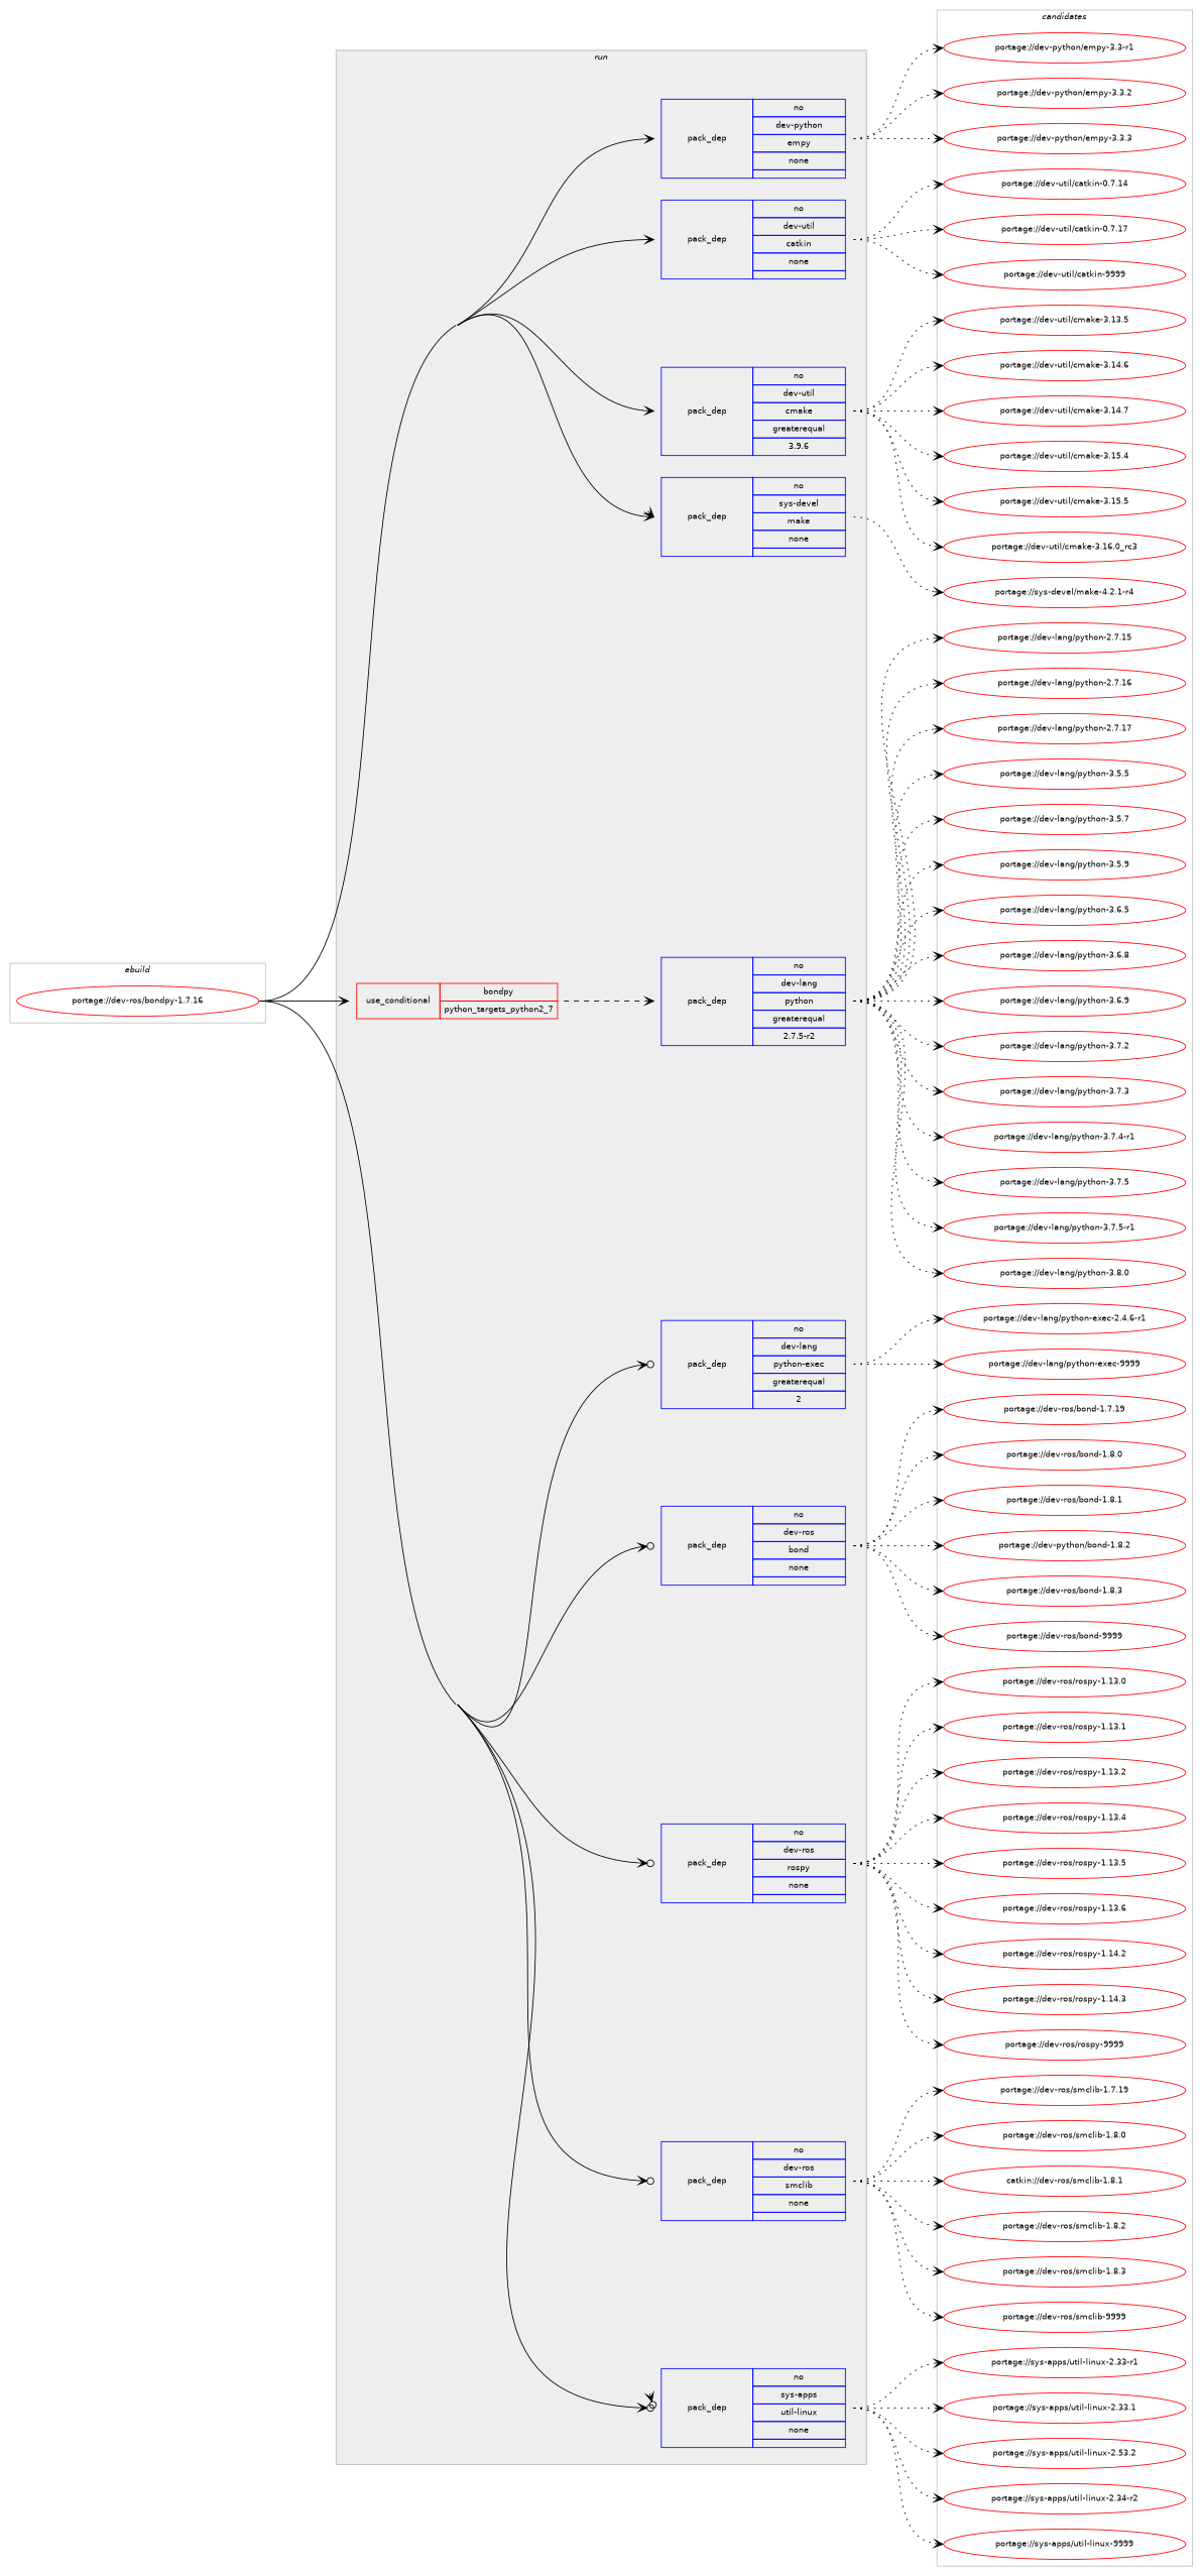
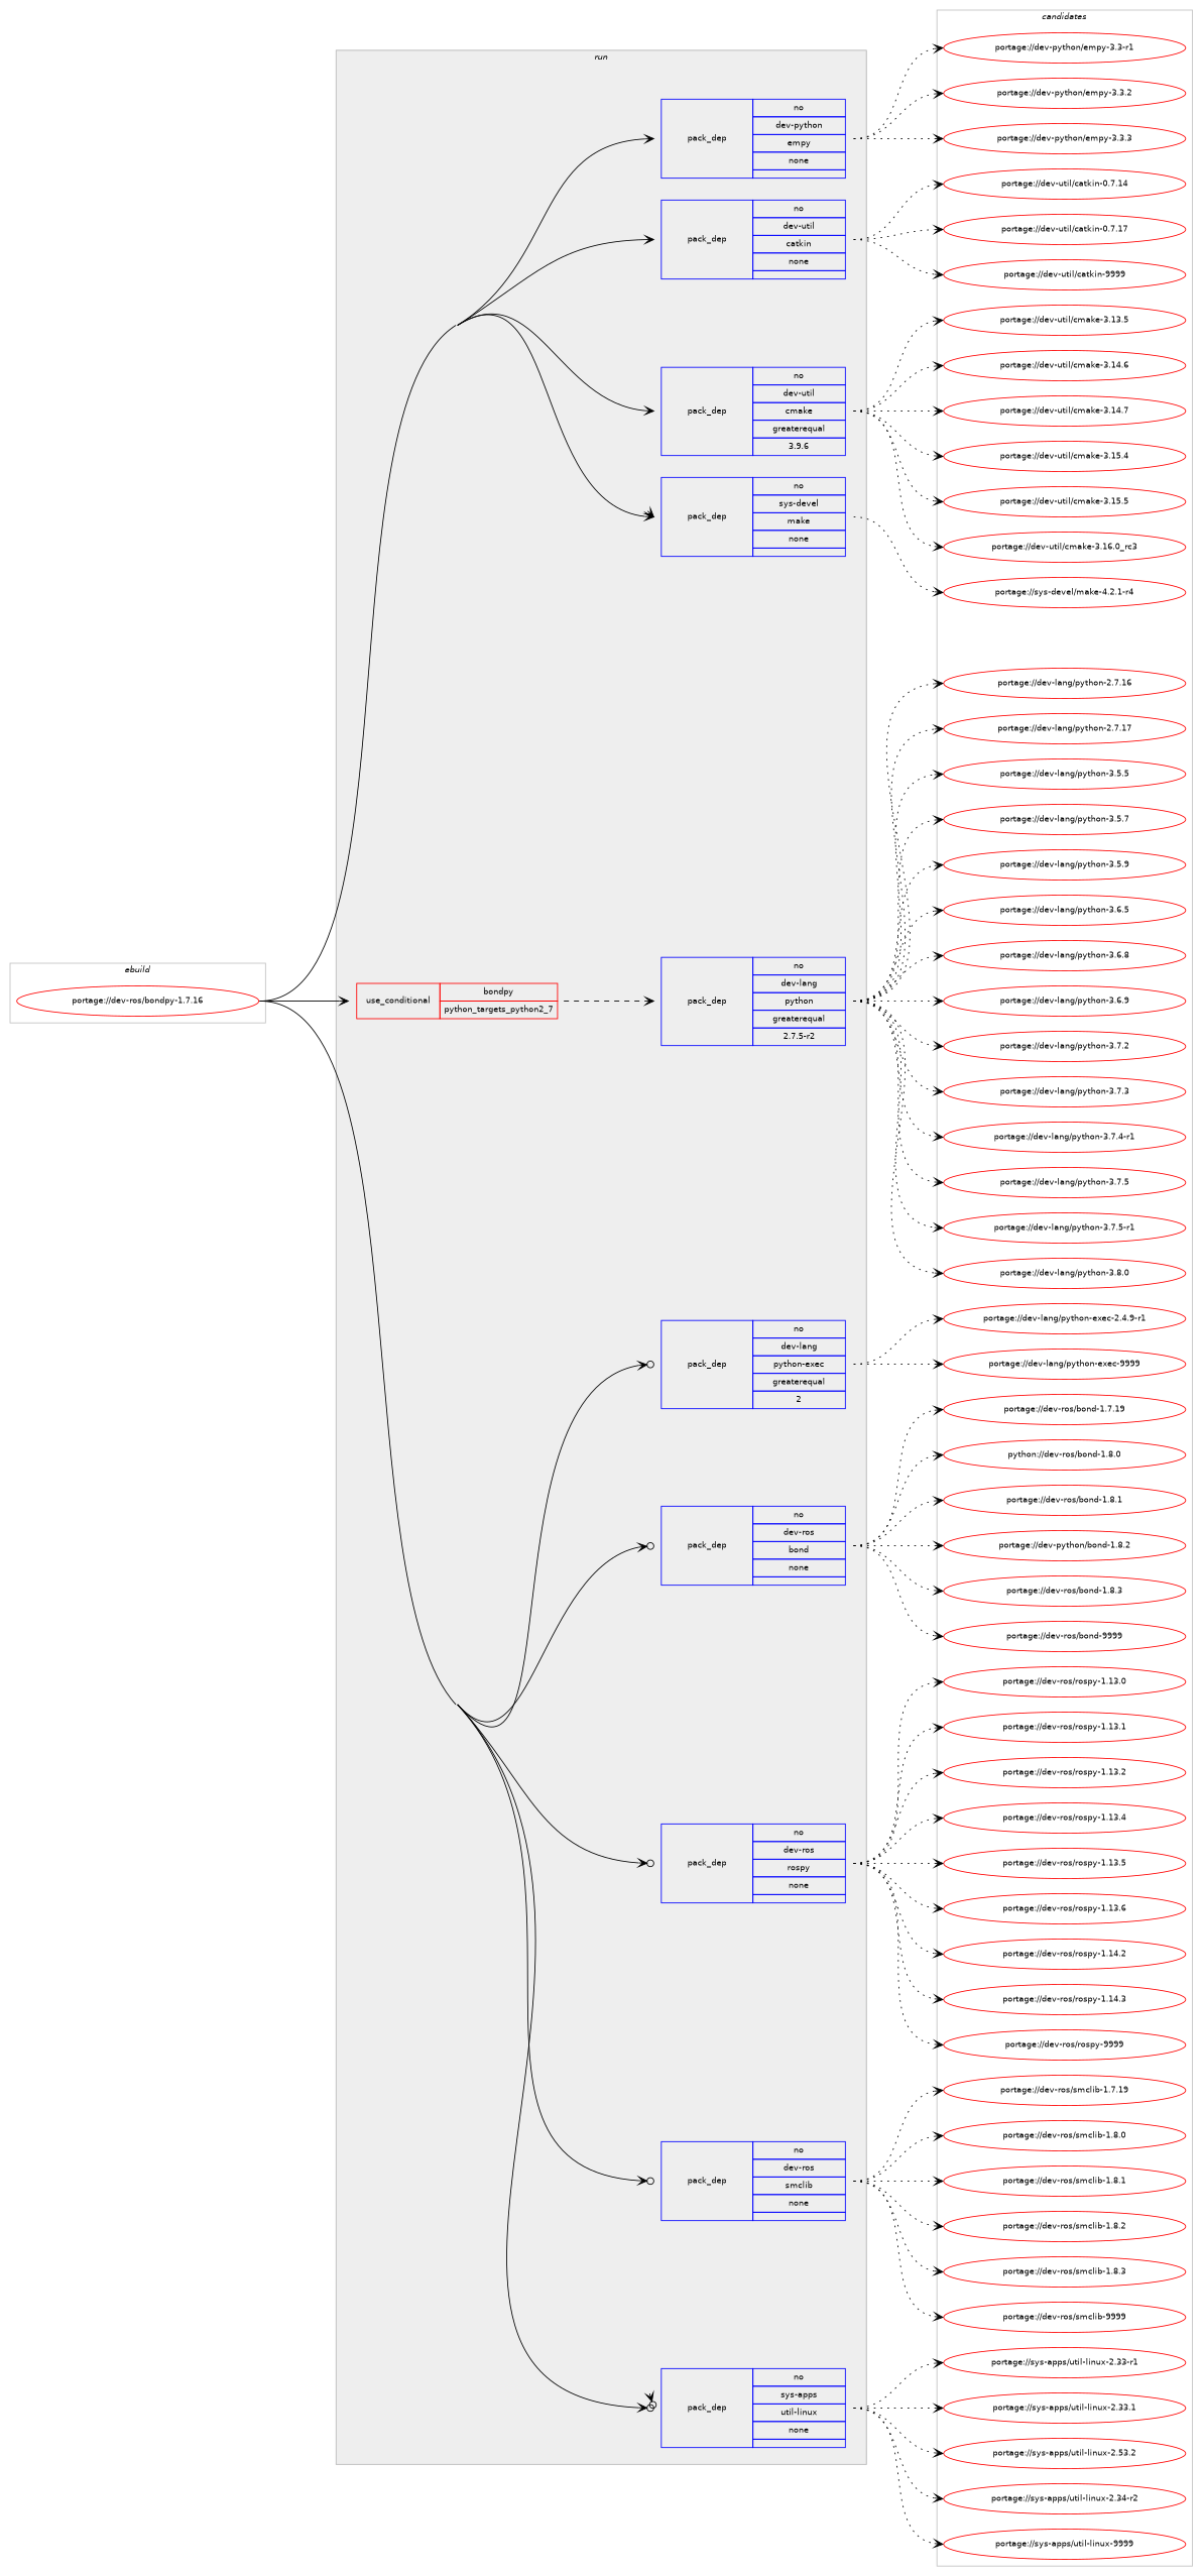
  digraph {
    compound=true
    concentrate=true
    fontname=Helvetica
    fontsize=10
    newrank=true
    rankdir=LR
    ranksep=1.5
    node [color=red fontname=Helvetica fontsize=10]
    edge [arrowhead=vee headport=w style=dotted tailport=e weight=100]
    n1 [label="portage://dev-ros/bondpy-1.7.16" width=4]
    n2 [color=blue label=<<TABLE BORDER="0" CELLBORDER="1" CELLSPACING="0" CELLPADDING="4" WIDTH="220"><TR><TD ROWSPAN="6" CELLPADDING="30">pack_dep</TD></TR><TR><TD WIDTH="110">no</TD></TR><TR><TD>dev-python</TD></TR><TR><TD>empy</TD></TR><TR><TD>none</TD></TR><TR><TD></TD></TR></TABLE>> shape=none]
    n3 [color=blue label=<<TABLE BORDER="0" CELLBORDER="1" CELLSPACING="0" CELLPADDING="4" WIDTH="220"><TR><TD ROWSPAN="6" CELLPADDING="30">pack_dep</TD></TR><TR><TD WIDTH="110">no</TD></TR><TR><TD>dev-util</TD></TR><TR><TD>catkin</TD></TR><TR><TD>none</TD></TR><TR><TD></TD></TR></TABLE>> shape=none]
    n4 [color=blue label=<<TABLE BORDER="0" CELLBORDER="1" CELLSPACING="0" CELLPADDING="4" WIDTH="220"><TR><TD ROWSPAN="6" CELLPADDING="30">pack_dep</TD></TR><TR><TD WIDTH="110">no</TD></TR><TR><TD>dev-util</TD></TR><TR><TD>cmake</TD></TR><TR><TD>greaterequal</TD></TR><TR><TD>3.9.6</TD></TR></TABLE>> shape=none]
    n5 [color=blue label=<<TABLE BORDER="0" CELLBORDER="1" CELLSPACING="0" CELLPADDING="4" WIDTH="220"><TR><TD ROWSPAN="6" CELLPADDING="30">pack_dep</TD></TR><TR><TD WIDTH="110">no</TD></TR><TR><TD>sys-devel</TD></TR><TR><TD>make</TD></TR><TR><TD>none</TD></TR><TR><TD></TD></TR></TABLE>> shape=none]
    n6 [color=blue label=<<TABLE BORDER="0" CELLBORDER="1" CELLSPACING="0" CELLPADDING="4" WIDTH="220"><TR><TD ROWSPAN="6" CELLPADDING="30">pack_dep</TD></TR><TR><TD WIDTH="110">no</TD></TR><TR><TD>dev-lang</TD></TR><TR><TD>python</TD></TR><TR><TD>greaterequal</TD></TR><TR><TD>2.7.5-r2</TD></TR></TABLE>> shape=none]
    n7 [label=<<TABLE BORDER="0" CELLBORDER="1" CELLSPACING="0" CELLPADDING="4"><TR><TD ROWSPAN="3" CELLPADDING="10">use_conditional</TD></TR><TR><TD>bondpy</TD></TR><TR><TD>python_targets_python2_7</TD></TR></TABLE>> shape=none]
    n8 [color=blue label=<<TABLE BORDER="0" CELLBORDER="1" CELLSPACING="0" CELLPADDING="4" WIDTH="220"><TR><TD ROWSPAN="6" CELLPADDING="30">pack_dep</TD></TR><TR><TD WIDTH="110">no</TD></TR><TR><TD>dev-lang</TD></TR><TR><TD>python-exec</TD></TR><TR><TD>greaterequal</TD></TR><TR><TD>2</TD></TR></TABLE>> shape=none]
    n9 [color=blue label=<<TABLE BORDER="0" CELLBORDER="1" CELLSPACING="0" CELLPADDING="4" WIDTH="220"><TR><TD ROWSPAN="6" CELLPADDING="30">pack_dep</TD></TR><TR><TD WIDTH="110">no</TD></TR><TR><TD>dev-ros</TD></TR><TR><TD>bond</TD></TR><TR><TD>none</TD></TR><TR><TD></TD></TR></TABLE>> shape=none]
    n10 [color=blue label=<<TABLE BORDER="0" CELLBORDER="1" CELLSPACING="0" CELLPADDING="4" WIDTH="220"><TR><TD ROWSPAN="6" CELLPADDING="30">pack_dep</TD></TR><TR><TD WIDTH="110">no</TD></TR><TR><TD>dev-ros</TD></TR><TR><TD>rospy</TD></TR><TR><TD>none</TD></TR><TR><TD></TD></TR></TABLE>> shape=none]
    n11 [color=blue label=<<TABLE BORDER="0" CELLBORDER="1" CELLSPACING="0" CELLPADDING="4" WIDTH="220"><TR><TD ROWSPAN="6" CELLPADDING="30">pack_dep</TD></TR><TR><TD WIDTH="110">no</TD></TR><TR><TD>dev-ros</TD></TR><TR><TD>smclib</TD></TR><TR><TD>none</TD></TR><TR><TD></TD></TR></TABLE>> shape=none]
    n12 [color=blue label=<<TABLE BORDER="0" CELLBORDER="1" CELLSPACING="0" CELLPADDING="4" WIDTH="220"><TR><TD ROWSPAN="6" CELLPADDING="30">pack_dep</TD></TR><TR><TD WIDTH="110">no</TD></TR><TR><TD>sys-apps</TD></TR><TR><TD>util-linux</TD></TR><TR><TD>none</TD></TR><TR><TD></TD></TR></TABLE>> shape=none]
    n13 [label="portage://dev-python/empy-3.3-r1" width=4]
    n14 [label="portage://dev-python/empy-3.3.2" width=4]
    n15 [label="portage://dev-python/empy-3.3.3" width=4]
    n16 [label="portage://dev-util/catkin-0.7.14" width=4]
    n17 [label="portage://dev-util/catkin-0.7.17" width=4]
    n18 [label="portage://dev-util/catkin-9999" width=4]
    n19 [label="portage://dev-util/cmake-3.13.5" width=4]
    n20 [label="portage://dev-util/cmake-3.14.6" width=4]
    n21 [label="portage://dev-util/cmake-3.14.7" width=4]
    n22 [label="portage://dev-util/cmake-3.15.4" width=4]
    n23 [label="portage://dev-util/cmake-3.15.5" width=4]
    n24 [label="portage://dev-util/cmake-3.16.0_rc3" width=4]
    n25 [label="portage://sys-devel/make-4.2.1-r4" width=4]
-   n26 [label="portage://dev-lang/python-2.7.15" width=4]
    n27 [label="portage://dev-lang/python-2.7.16" width=4]
    n28 [label="portage://dev-lang/python-2.7.17" width=4]
    n29 [label="portage://dev-lang/python-3.5.5" width=4]
    n30 [label="portage://dev-lang/python-3.5.7" width=4]
    n31 [label="portage://dev-lang/python-3.5.9" width=4]
    n32 [label="portage://dev-lang/python-3.6.5" width=4]
    n33 [label="portage://dev-lang/python-3.6.8" width=4]
    n34 [label="portage://dev-lang/python-3.6.9" width=4]
    n35 [label="portage://dev-lang/python-3.7.2" width=4]
    n36 [label="portage://dev-lang/python-3.7.3" width=4]
    n37 [label="portage://dev-lang/python-3.7.4-r1" width=4]
    n38 [label="portage://dev-lang/python-3.7.5" width=4]
    n39 [label="portage://dev-lang/python-3.7.5-r1" width=4]
    n40 [label="portage://dev-lang/python-3.8.0" width=4]
-   n41 [label="portage://dev-lang/python-exec-2.4.6-r1" width=4]
+   n41 [label="portage://dev-lang/python-exec-2.4.9-r1" width=4]
    n42 [label="portage://dev-lang/python-exec-9999" width=4]
    n43 [label="portage://dev-ros/bond-1.7.19" width=4]
-   n44 [label="portage://dev-ros/bond-1.8.0" width=4]
+   n44 [label="python://dev-ros/bond-1.8.0" width=4]
    n45 [label="portage://dev-ros/bond-1.8.1" width=4]
    n46 [label="portage://dev-python/bond-1.8.2" width=4]
    n47 [label="portage://dev-ros/bond-1.8.3" width=4]
    n48 [label="portage://dev-ros/bond-9999" width=4]
    n49 [label="portage://dev-ros/rospy-1.13.0" width=4]
    n50 [label="portage://dev-ros/rospy-1.13.1" width=4]
    n51 [label="portage://dev-ros/rospy-1.13.2" width=4]
    n52 [label="portage://dev-ros/rospy-1.13.4" width=4]
    n53 [label="portage://dev-ros/rospy-1.13.5" width=4]
    n54 [label="portage://dev-ros/rospy-1.13.6" width=4]
    n55 [label="portage://dev-ros/rospy-1.14.2" width=4]
    n56 [label="portage://dev-ros/rospy-1.14.3" width=4]
    n57 [label="portage://dev-ros/rospy-9999" width=4]
    n58 [label="portage://dev-ros/smclib-1.7.19" width=4]
    n59 [label="portage://dev-ros/smclib-1.8.0" width=4]
-   n60 [label="catkin://dev-ros/smclib-1.8.1" width=4]
+   n60 [label="portage://dev-ros/smclib-1.8.1" width=4]
    n61 [label="portage://dev-ros/smclib-1.8.2" width=4]
    n62 [label="portage://dev-ros/smclib-1.8.3" width=4]
    n63 [label="portage://dev-ros/smclib-9999" width=4]
    n64 [label="portage://sys-apps/util-linux-2.33-r1" width=4]
    n65 [label="portage://sys-apps/util-linux-2.33.1" width=4]
    n66 [label="portage://sys-apps/util-linux-2.53.2" width=4]
    n67 [label="portage://sys-apps/util-linux-2.34-r2" width=4]
    n68 [label="portage://sys-apps/util-linux-9999" width=4]
    subgraph cluster_1 {
      color=gray
      label=<<i>ebuild</i>>
      rank=same
      n1
    }
    subgraph cluster_2 {
      color=gray
      label=<<i>dependencies</i>>
      subgraph cluster_3 {
        color=gray
        fillcolor="#eeeeee"
        label=<<i>compile</i>>
        style=filled
        subgraph sub_4 {
          color=gray
          fillcolor="#eeeeee"
          label=<<i>compile</i>>
          style=filled
          n2
        }
        subgraph sub_5 {
          color=gray
          fillcolor="#eeeeee"
          label=<<i>compile</i>>
          style=filled
          n3
        }
        subgraph sub_6 {
          color=gray
          fillcolor="#eeeeee"
          label=<<i>compile</i>>
          style=filled
          n4
        }
        subgraph sub_7 {
          color=gray
          fillcolor="#eeeeee"
          label=<<i>compile</i>>
          style=filled
          n5
        }
      }
      subgraph cluster_8 {
        color=gray
        fillcolor="#eeeeee"
        label=<<i>compile and run</i>>
        style=filled
        subgraph sub_9 {
          color=gray
          fillcolor="#eeeeee"
          label=<<i>compile and run</i>>
          style=filled
          n7
          subgraph sub_10 {
            color=gray
            fillcolor="#eeeeee"
            label=<<i>compile and run</i>>
            style=filled
            n6
          }
        }
        subgraph sub_11 {
          color=gray
          fillcolor="#eeeeee"
          label=<<i>compile and run</i>>
          style=filled
          n8
        }
        subgraph sub_12 {
          color=gray
          fillcolor="#eeeeee"
          label=<<i>compile and run</i>>
          style=filled
          n9
        }
        subgraph sub_13 {
          color=gray
          fillcolor="#eeeeee"
          label=<<i>compile and run</i>>
          style=filled
          n10
        }
        subgraph sub_14 {
          color=gray
          fillcolor="#eeeeee"
          label=<<i>compile and run</i>>
          style=filled
          n11
        }
        subgraph sub_15 {
          color=gray
          fillcolor="#eeeeee"
          label=<<i>compile and run</i>>
          style=filled
          n12
        }
      }
      subgraph cluster_16 {
        color=gray
        fillcolor="#eeeeee"
        label=<<i>run</i>>
        style=filled
      }
    }
    subgraph cluster_17 {
      color=gray
      label=<<i>candidates</i>>
      rank=same
      subgraph sub_18 {
        color=black
        label=<<i>candidates</i>>
        nodesep=1
        rank=same
        n13
        n14
        n15
      }
      subgraph sub_19 {
        color=black
        label=<<i>candidates</i>>
        nodesep=1
        rank=same
        n16
        n17
        n18
      }
      subgraph sub_20 {
        color=black
        label=<<i>candidates</i>>
        nodesep=1
        rank=same
        n19
        n20
        n21
        n22
        n23
        n24
      }
      subgraph sub_21 {
        color=black
        label=<<i>candidates</i>>
        nodesep=1
        rank=same
        n25
      }
      subgraph sub_22 {
        color=black
        label=<<i>candidates</i>>
        nodesep=1
        rank=same
-       n26
        n27
        n28
        n29
        n30
        n31
        n32
        n33
        n34
        n35
        n36
        n37
        n38
        n39
        n40
      }
      subgraph sub_23 {
        color=black
        label=<<i>candidates</i>>
        nodesep=1
        rank=same
        n41
        n42
      }
      subgraph sub_24 {
        color=black
        label=<<i>candidates</i>>
        nodesep=1
        rank=same
        n43
        n44
        n45
        n46
        n47
        n48
      }
      subgraph sub_25 {
        color=black
        label=<<i>candidates</i>>
        nodesep=1
        rank=same
        n49
        n50
        n51
        n52
        n53
        n54
        n55
        n56
        n57
      }
      subgraph sub_26 {
        color=black
        label=<<i>candidates</i>>
        nodesep=1
        rank=same
        n58
        n59
        n60
        n61
        n62
        n63
      }
      subgraph sub_27 {
        color=black
        label=<<i>candidates</i>>
        nodesep=1
        rank=same
        n64
        n65
        n66
        n67
        n68
      }
    }
    n1 -> n2 [style=solid weight=20]
    n1 -> n3 [style=solid weight=20]
    n1 -> n4 [style=solid weight=20]
    n1 -> n5 [style=solid weight=20]
    n1 -> n7 [style=solid weight=20]
    n1 -> n8 [arrowhead=odotvee style=solid weight=20]
    n1 -> n9 [arrowhead=odotvee style=solid weight=20]
    n1 -> n10 [arrowhead=odotvee style=solid weight=20]
    n1 -> n11 [arrowhead=odotvee style=solid weight=20]
    n1 -> n12 [arrowhead=odotvee style=solid weight=20]
    n2 -> n13
    n2 -> n14
    n2 -> n15
    n3 -> n16
    n3 -> n17
    n3 -> n18
    n4 -> n19
    n4 -> n20
    n4 -> n21
    n4 -> n22
    n4 -> n23
    n4 -> n24
    n5 -> n25
-   n6 -> n26
    n6 -> n27
    n6 -> n28
    n6 -> n29
    n6 -> n30
    n6 -> n31
    n6 -> n32
    n6 -> n33
    n6 -> n34
    n6 -> n35
    n6 -> n36
    n6 -> n37
    n6 -> n38
    n6 -> n39
    n6 -> n40
    n7 -> n6 [style=dashed weight=20]
    n8 -> n41
    n8 -> n42
    n9 -> n43
    n9 -> n44
    n9 -> n45
    n9 -> n46
    n9 -> n47
    n9 -> n48
    n10 -> n49
    n10 -> n50
    n10 -> n51
    n10 -> n52
    n10 -> n53
    n10 -> n54
    n10 -> n55
    n10 -> n56
    n10 -> n57
    n11 -> n58
    n11 -> n59
    n11 -> n60
    n11 -> n61
    n11 -> n62
    n11 -> n63
    n12 -> n64
    n12 -> n65
    n12 -> n66
    n12 -> n67
    n12 -> n68
  }
